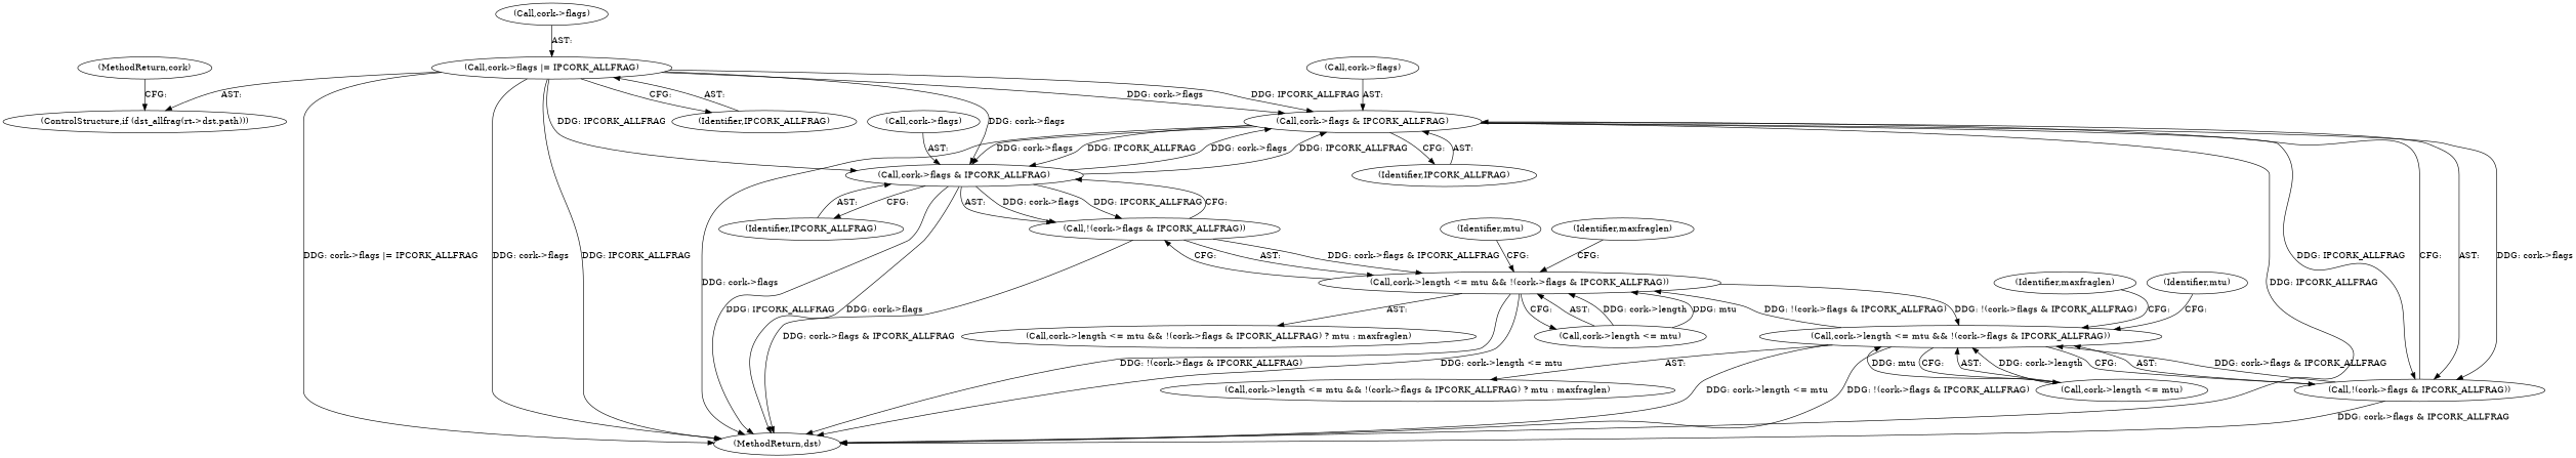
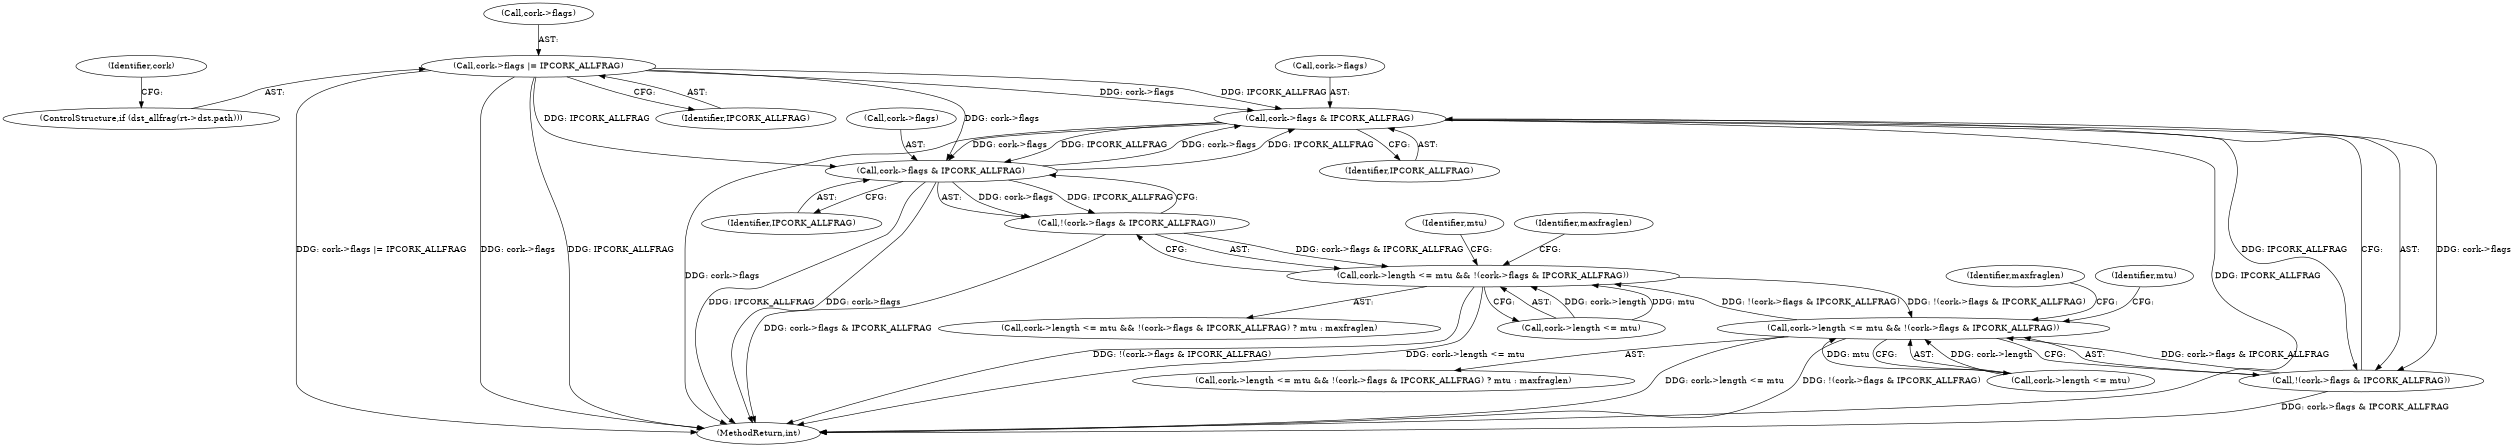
  digraph {
    n1 [label="(Call,cork->flags |= IPCORK_ALLFRAG)"]
    n2 [label="(Call,cork->flags & IPCORK_ALLFRAG)"]
    n3 [label="(Call,cork->flags & IPCORK_ALLFRAG)"]
    n4 [label="(ControlStructure,if (dst_allfrag(rt->dst.path)))"]
    n5 [label="(Identifier,IPCORK_ALLFRAG)"]
-   n6 [label="(MethodReturn,dst)"]
+   n6 [label="(MethodReturn,int)"]
    n7 [label="(Call,!(cork->flags & IPCORK_ALLFRAG))"]
    n8 [label="(Identifier,IPCORK_ALLFRAG)"]
    n9 [label="(Call,!(cork->flags & IPCORK_ALLFRAG))"]
    n10 [label="(Identifier,IPCORK_ALLFRAG)"]
    n11 [label="(Call,cork->length <= mtu && !(cork->flags & IPCORK_ALLFRAG))"]
    n12 [label="(Call,cork->length <= mtu && !(cork->flags & IPCORK_ALLFRAG))"]
    n13 [label="(Call,cork->length <= mtu)"]
    n14 [label="(Call,cork->length <= mtu && !(cork->flags & IPCORK_ALLFRAG) ? mtu : maxfraglen)"]
    n15 [label="(Call,cork->length <= mtu)"]
    n16 [label="(Call,cork->length <= mtu && !(cork->flags & IPCORK_ALLFRAG) ? mtu : maxfraglen)"]
    n17 [label="(Call,cork->flags)"]
    n18 [label="(Identifier,maxfraglen)"]
    n19 [label="(Identifier,maxfraglen)"]
    n20 [label="(Identifier,mtu)"]
    n21 [label="(Call,cork->flags)"]
    n22 [label="(Identifier,mtu)"]
-   n23 [label="(MethodReturn,cork)"]
+   n23 [label="(Identifier,cork)"]
    n24 [label="(Call,cork->flags)"]
    n1 -> n2 [label="DDG: cork->flags"]
    n1 -> n2 [label="DDG: IPCORK_ALLFRAG"]
    n1 -> n3 [label="DDG: cork->flags"]
    n1 -> n3 [label="DDG: IPCORK_ALLFRAG"]
-   n1 -> n4 [label="AST: "]
+   n4 -> n1 [label="AST: "]
    n1 -> n5 [label="CFG: "]
    n1 -> n6 [label="DDG: cork->flags |= IPCORK_ALLFRAG"]
    n1 -> n6 [label="DDG: IPCORK_ALLFRAG"]
    n1 -> n6 [label="DDG: cork->flags"]
    n2 -> n3 [label="DDG: cork->flags"]
    n2 -> n3 [label="DDG: IPCORK_ALLFRAG"]
    n2 -> n6 [label="DDG: IPCORK_ALLFRAG"]
    n2 -> n6 [label="DDG: cork->flags"]
    n2 -> n7 [label="AST: "]
    n2 -> n7 [label="DDG: cork->flags"]
    n2 -> n7 [label="DDG: IPCORK_ALLFRAG"]
    n2 -> n8 [label="CFG: "]
    n3 -> n2 [label="DDG: cork->flags"]
    n3 -> n2 [label="DDG: IPCORK_ALLFRAG"]
    n3 -> n6 [label="DDG: IPCORK_ALLFRAG"]
    n3 -> n6 [label="DDG: cork->flags"]
    n3 -> n9 [label="AST: "]
    n3 -> n9 [label="DDG: cork->flags"]
    n3 -> n9 [label="DDG: IPCORK_ALLFRAG"]
    n3 -> n10 [label="CFG: "]
    n5 -> n1 [label="AST: "]
    n7 -> n2 [label="CFG: "]
    n7 -> n6 [label="DDG: cork->flags & IPCORK_ALLFRAG"]
    n7 -> n11 [label="AST: "]
    n7 -> n11 [label="DDG: cork->flags & IPCORK_ALLFRAG"]
    n8 -> n2 [label="AST: "]
    n9 -> n3 [label="CFG: "]
    n9 -> n6 [label="DDG: cork->flags & IPCORK_ALLFRAG"]
    n9 -> n12 [label="AST: "]
    n9 -> n12 [label="DDG: cork->flags & IPCORK_ALLFRAG"]
    n10 -> n3 [label="AST: "]
    n11 -> n6 [label="DDG: cork->length <= mtu"]
    n11 -> n6 [label="DDG: !(cork->flags & IPCORK_ALLFRAG)"]
    n11 -> n7 [label="CFG: "]
    n11 -> n12 [label="DDG: !(cork->flags & IPCORK_ALLFRAG)"]
    n11 -> n13 [label="CFG: "]
    n11 -> n14 [label="AST: "]
    n12 -> n6 [label="DDG: !(cork->flags & IPCORK_ALLFRAG)"]
    n12 -> n6 [label="DDG: cork->length <= mtu"]
    n12 -> n9 [label="CFG: "]
    n12 -> n11 [label="DDG: !(cork->flags & IPCORK_ALLFRAG)"]
    n12 -> n15 [label="CFG: "]
    n12 -> n16 [label="AST: "]
    n13 -> n11 [label="AST: "]
    n13 -> n11 [label="DDG: cork->length"]
    n13 -> n11 [label="DDG: mtu"]
    n15 -> n12 [label="AST: "]
    n15 -> n12 [label="DDG: cork->length"]
    n15 -> n12 [label="DDG: mtu"]
    n17 -> n2 [label="AST: "]
    n18 -> n12 [label="CFG: "]
    n19 -> n11 [label="CFG: "]
    n20 -> n12 [label="CFG: "]
    n21 -> n3 [label="AST: "]
    n22 -> n11 [label="CFG: "]
    n23 -> n4 [label="CFG: "]
    n24 -> n1 [label="AST: "]
  }
